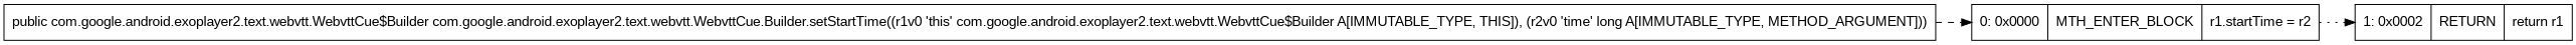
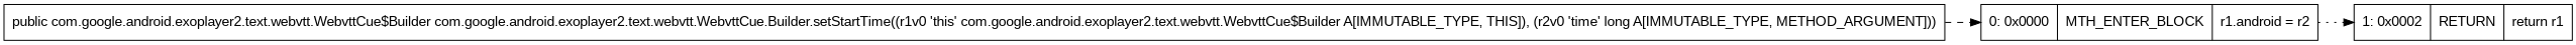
  digraph {
    rankdir=LR
    fontname="Liberation Sans"
    node [shape=record fontname="Liberation Sans"]
    edge [fontname="Liberation Sans"]
-   n1 [label="{0\:\ 0x0000|MTH_ENTER_BLOCK\l|r1.startTime = r2\l}"]
+   n1 [label="{0\:\ 0x0000|MTH_ENTER_BLOCK\l|r1.android = r2\l}"]
    n2 [label="{1\:\ 0x0002|RETURN\l|return r1\l}"]
    n3 [label="{public com.google.android.exoplayer2.text.webvtt.WebvttCue$Builder com.google.android.exoplayer2.text.webvtt.WebvttCue.Builder.setStartTime((r1v0 'this' com.google.android.exoplayer2.text.webvtt.WebvttCue$Builder A[IMMUTABLE_TYPE, THIS]), (r2v0 'time' long A[IMMUTABLE_TYPE, METHOD_ARGUMENT])) }"]
    n1 -> n2 [style=dotted]
    n3 -> n1 [style=dashed]
  }
